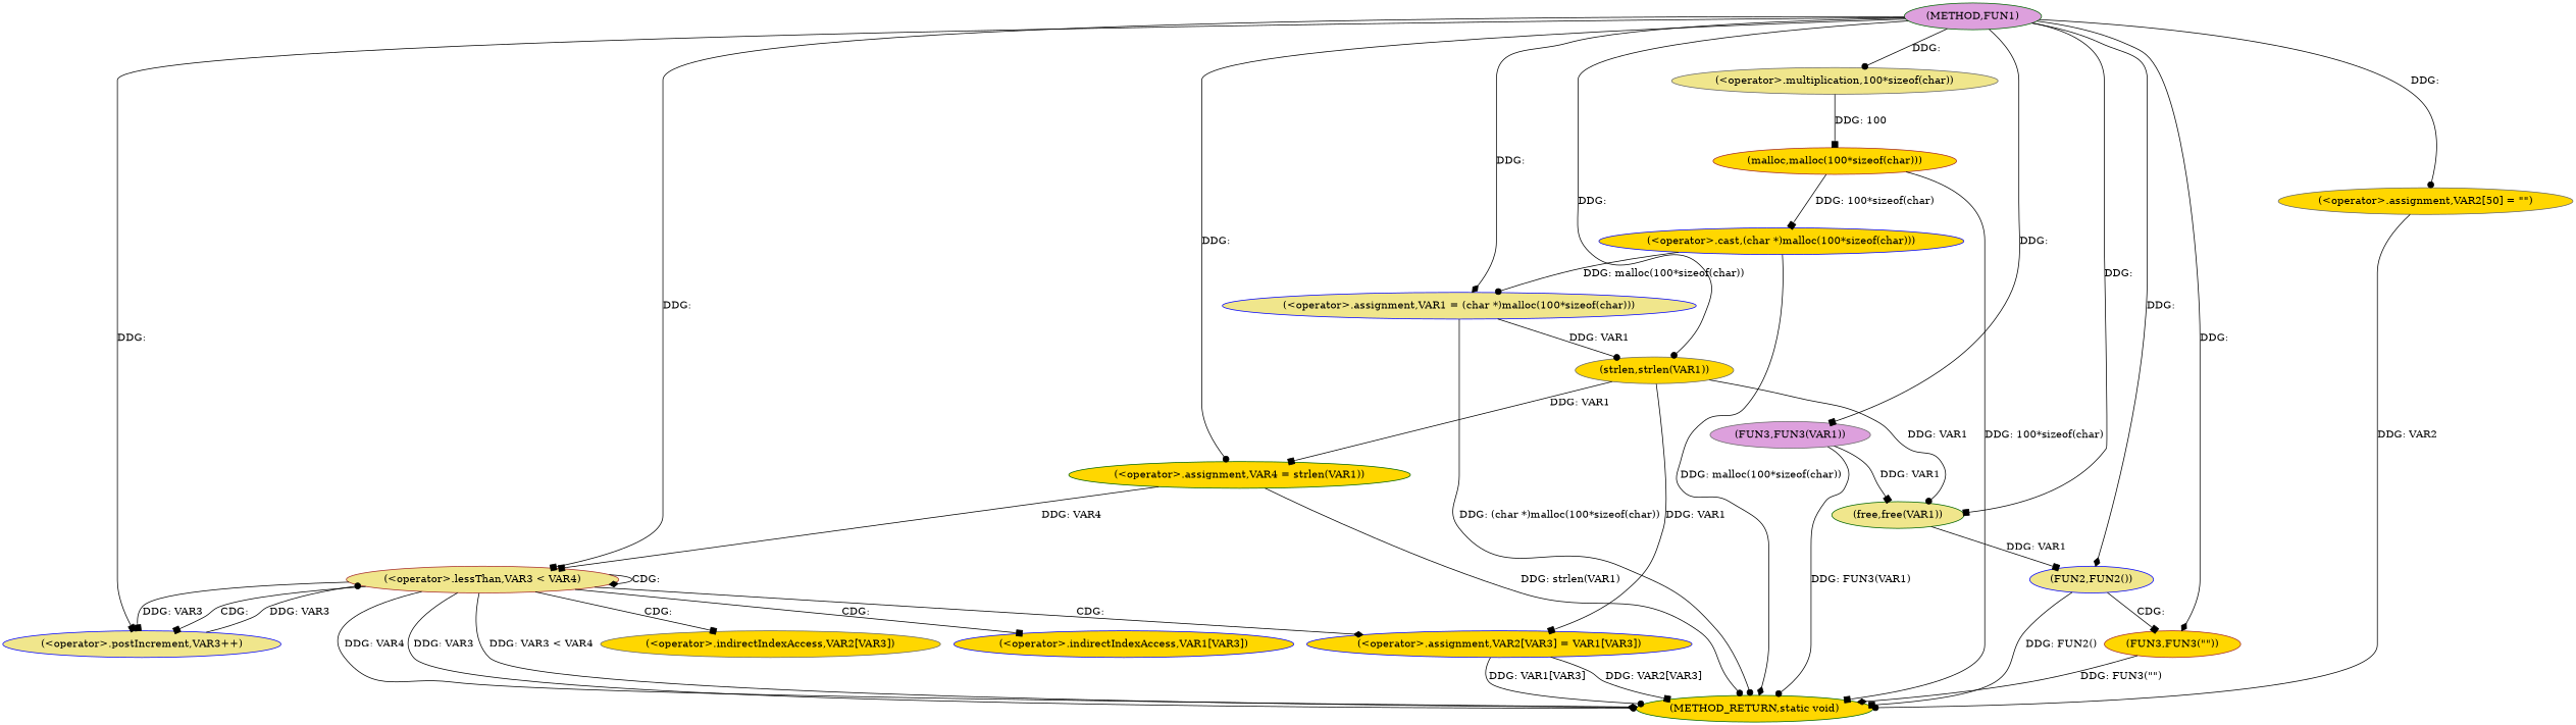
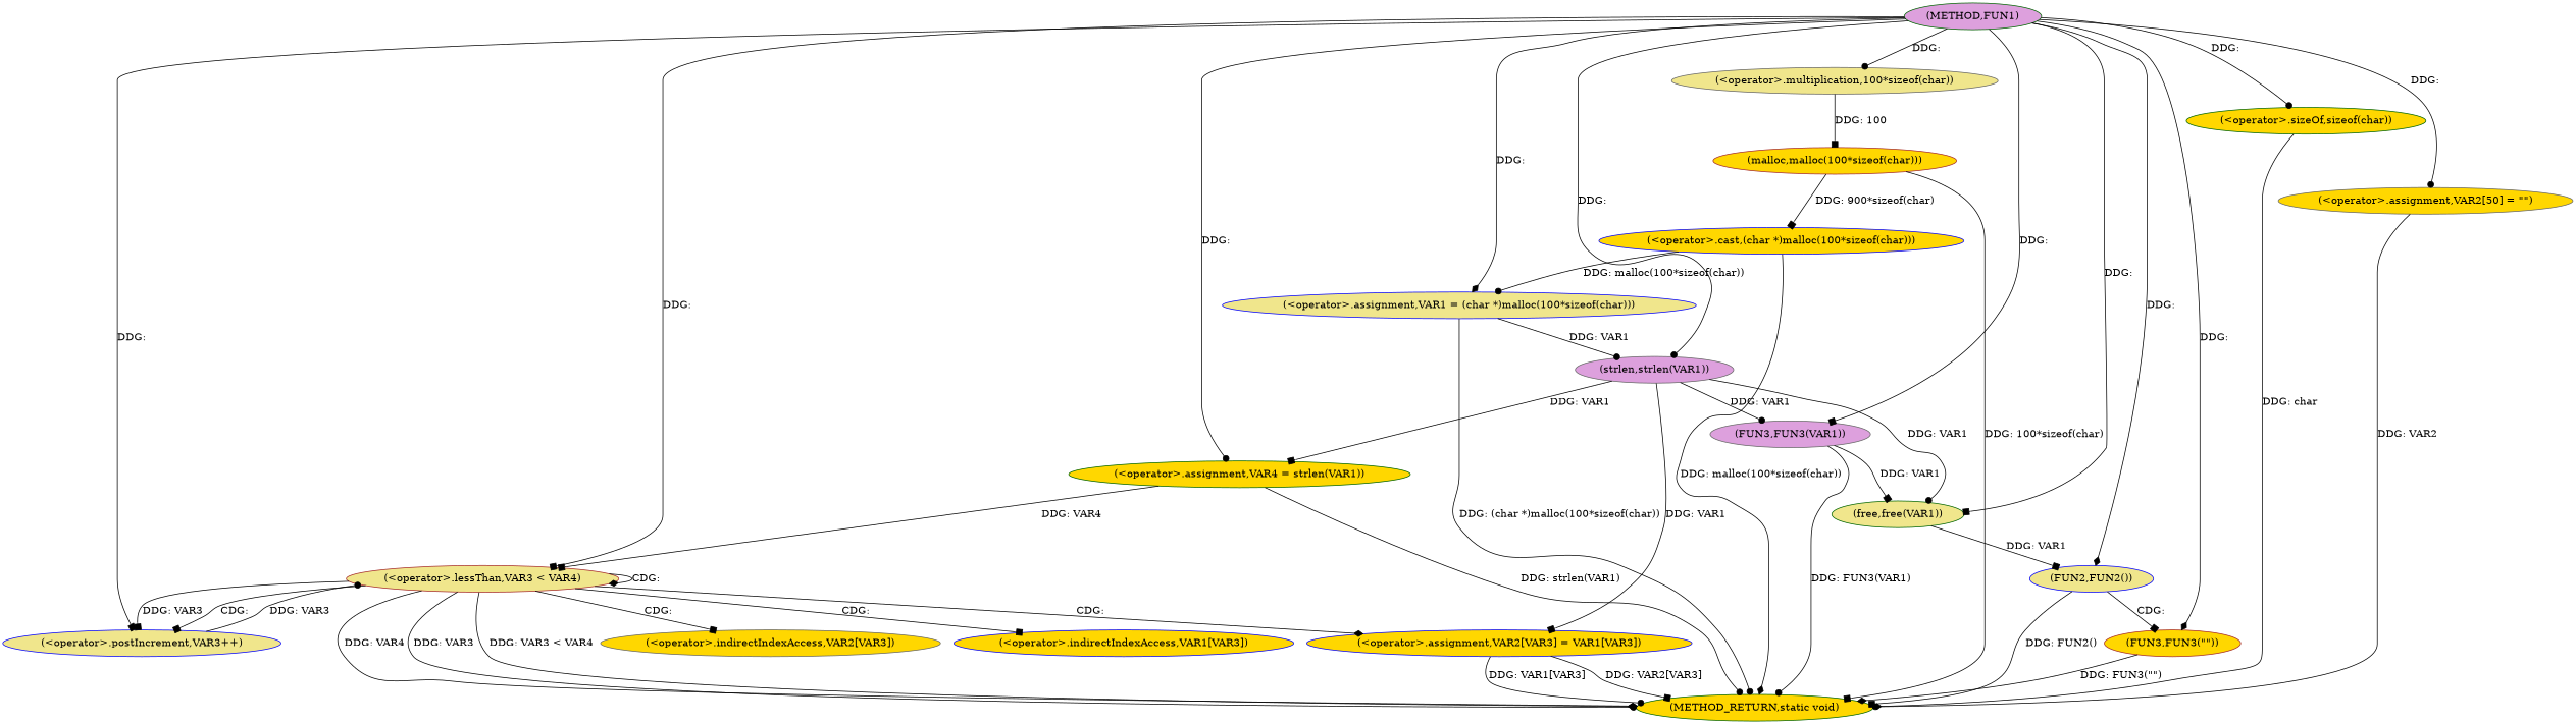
  digraph {
    node [color=blue fillcolor=gold style=filled]
    edge [arrowhead=box]
    n1 [color=darkgreen fillcolor=plum label="(METHOD,FUN1)"]
    n2 [fillcolor=khaki label="(<operator>.assignment,VAR1 = (char *)malloc(100*sizeof(char)))"]
    n3 [color=gray40 fillcolor=khaki label="(<operator>.multiplication,100*sizeof(char))"]
+   n4 [color=darkgreen label="(<operator>.sizeOf,sizeof(char))"]
    n5 [fillcolor=khaki label="(FUN2,FUN2())"]
    n6 [color=brown label="(FUN3,FUN3(\"\"))"]
    n7 [color=gray40 label="(<operator>.assignment,VAR2[50] = \"\")"]
    n8 [color=darkgreen label="(<operator>.assignment,VAR4 = strlen(VAR1))"]
-   n9 [color=gray40 label="(strlen,strlen(VAR1))"]
+   n9 [color=gray40 fillcolor=plum label="(strlen,strlen(VAR1))"]
    n10 [color=brown fillcolor=khaki label="(<operator>.lessThan,VAR3 < VAR4)"]
    n11 [fillcolor=khaki label="(<operator>.postIncrement,VAR3++)"]
    n12 [color=gray40 fillcolor=plum label="(FUN3,FUN3(VAR1))"]
    n13 [color=darkgreen fillcolor=khaki label="(free,free(VAR1))"]
    n14 [color=darkgreen label="(METHOD_RETURN,static void)"]
    n15 [color=brown label="(malloc,malloc(100*sizeof(char)))"]
    n16 [label="(<operator>.assignment,VAR2[VAR3] = VAR1[VAR3])"]
    n17 [color=gray40 label="(<operator>.indirectIndexAccess,VAR2[VAR3])"]
    n18 [label="(<operator>.indirectIndexAccess,VAR1[VAR3])"]
    n19 [label="(<operator>.cast,(char *)malloc(100*sizeof(char)))"]
    n1 -> n2 [arrowhead=diamond label="DDG: "]
    n1 -> n3 [arrowhead=dot label="DDG: "]
+   n1 -> n4 [arrowhead=dot label="DDG: "]
    n1 -> n5 [arrowhead=diamond label="DDG: "]
    n1 -> n6 [arrowhead=diamond label="DDG: "]
    n1 -> n7 [arrowhead=dot label="DDG: "]
    n1 -> n8 [arrowhead=dot label="DDG: "]
    n1 -> n9 [arrowhead=dot label="DDG: "]
    n1 -> n10 [label="DDG: "]
    n1 -> n11 [label="DDG: "]
    n1 -> n12 [label="DDG: "]
    n1 -> n13 [label="DDG: "]
    n2 -> n9 [arrowhead=dot label="DDG: VAR1"]
    n2 -> n14 [arrowhead=dot label="DDG: (char *)malloc(100*sizeof(char))"]
    n3 -> n15 [label="DDG: 100"]
+   n4 -> n14 [arrowhead=diamond label="DDG: char"]
    n5 -> n6 [label="CDG: "]
    n5 -> n14 [label="DDG: FUN2()"]
    n6 -> n14 [arrowhead=diamond label="DDG: FUN3(\"\")"]
    n7 -> n14 [arrowhead=dot label="DDG: VAR2"]
    n8 -> n10 [label="DDG: VAR4"]
    n8 -> n14 [arrowhead=dot label="DDG: strlen(VAR1)"]
    n9 -> n8 [label="DDG: VAR1"]
+   n9 -> n12 [arrowhead=dot label="DDG: VAR1"]
    n9 -> n13 [arrowhead=dot label="DDG: VAR1"]
    n9 -> n16 [label="DDG: VAR1"]
    n10 -> n10 [arrowhead=diamond label="CDG: "]
    n10 -> n11 [label="DDG: VAR3"]
    n10 -> n11 [label="CDG: "]
    n10 -> n14 [arrowhead=diamond label="DDG: VAR3 < VAR4"]
    n10 -> n14 [arrowhead=dot label="DDG: VAR3"]
    n10 -> n14 [arrowhead=diamond label="DDG: VAR4"]
    n10 -> n16 [arrowhead=diamond label="CDG: "]
    n10 -> n17 [label="CDG: "]
    n10 -> n18 [label="CDG: "]
    n11 -> n10 [arrowhead=dot label="DDG: VAR3"]
    n12 -> n13 [label="DDG: VAR1"]
    n12 -> n14 [arrowhead=dot label="DDG: FUN3(VAR1)"]
    n13 -> n5 [label="DDG: VAR1"]
    n15 -> n14 [label="DDG: 100*sizeof(char)"]
-   n15 -> n19 [label="DDG: 100*sizeof(char)"]
+   n15 -> n19 [label="DDG: 900*sizeof(char)"]
    n16 -> n14 [label="DDG: VAR2[VAR3]"]
    n16 -> n14 [arrowhead=dot label="DDG: VAR1[VAR3]"]
    n19 -> n2 [arrowhead=dot label="DDG: malloc(100*sizeof(char))"]
    n19 -> n14 [arrowhead=diamond label="DDG: malloc(100*sizeof(char))"]
  }
